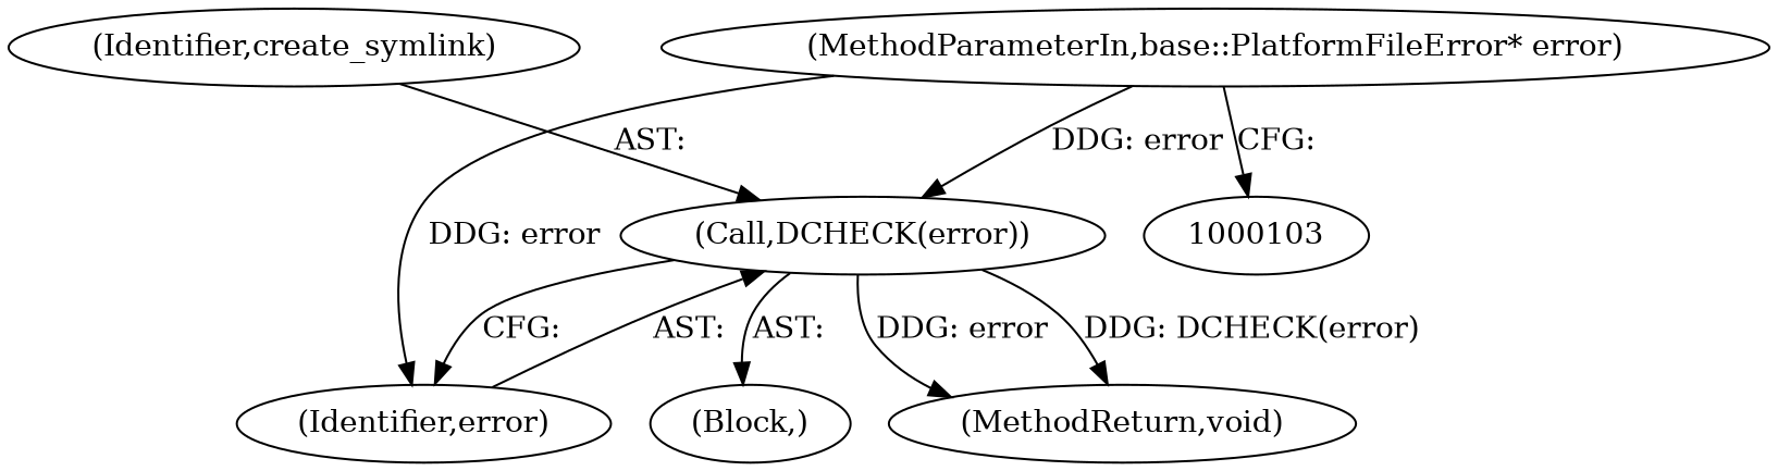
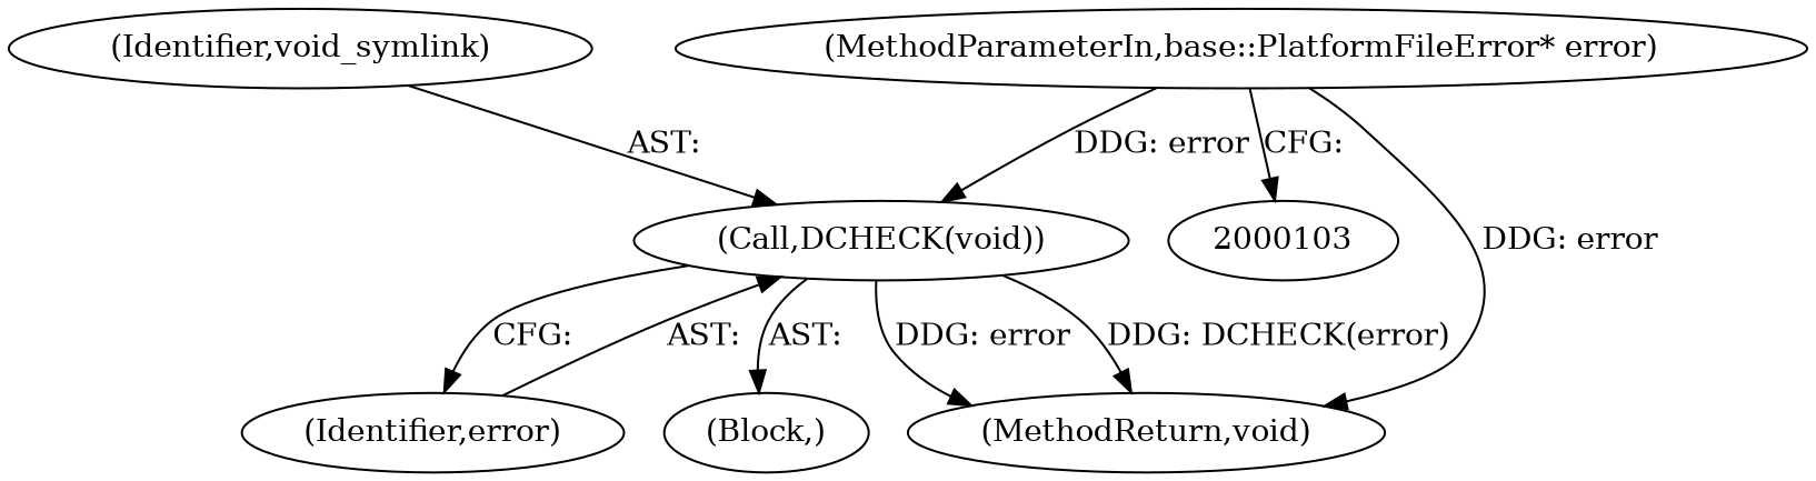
  digraph {
    n1 [label="(MethodParameterIn,base::PlatformFileError* error)"]
-   n2 [label="(Call,DCHECK(error))"]
+   n2 [label="(Call,DCHECK(void))"]
    n3 [label="(MethodReturn,void)"]
-   1000103
+   1000103 [label=2000103]
    n5 [label="(Block,)"]
    n6 [label="(Identifier,error)"]
-   n7 [label="(Identifier,create_symlink)"]
+   n7 [label="(Identifier,void_symlink)"]
    n1 -> n2 [label="DDG: error"]
-   n1 -> n6 [label="DDG: error"]
+   n1 -> n3 [label="DDG: error"]
    n1 -> 1000103 [label="CFG: "]
    n2 -> n3 [label="DDG: DCHECK(error)"]
    n2 -> n3 [label="DDG: error"]
    n2 -> n5 [label="AST: "]
    n2 -> n6 [label="CFG: "]
    n6 -> n2 [label="AST: "]
    n7 -> n2 [label="AST: "]
  }
